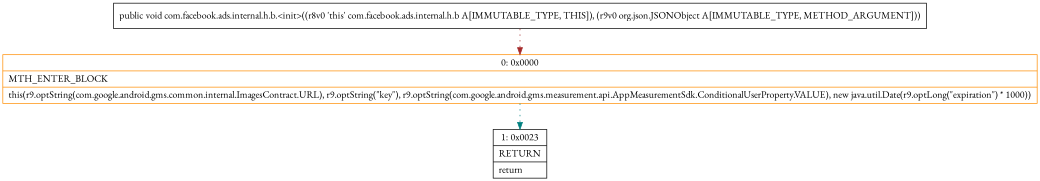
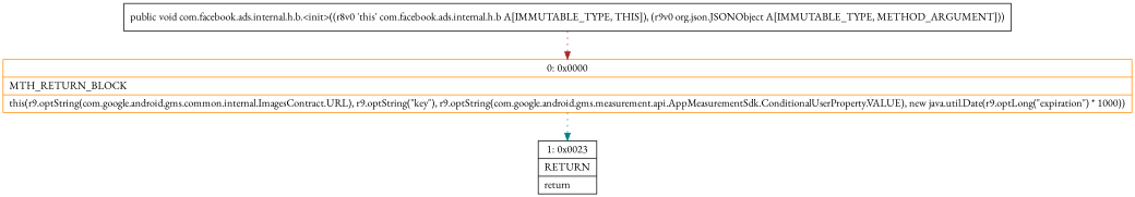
  digraph {
    fontname="EB Garamond"
    node [shape=record color=black fontname="EB Garamond"]
    edge [style=dotted fontname="EB Garamond"]
-   n1 [label="{0\:\ 0x0000|MTH_ENTER_BLOCK\l|this(r9.optString(com.google.android.gms.common.internal.ImagesContract.URL), r9.optString(\"key\"), r9.optString(com.google.android.gms.measurement.api.AppMeasurementSdk.ConditionalUserProperty.VALUE), new java.util.Date(r9.optLong(\"expiration\") * 1000))\l}" color=darkorange]
+   n1 [label="{0\:\ 0x0000|MTH_RETURN_BLOCK\l|this(r9.optString(com.google.android.gms.common.internal.ImagesContract.URL), r9.optString(\"key\"), r9.optString(com.google.android.gms.measurement.api.AppMeasurementSdk.ConditionalUserProperty.VALUE), new java.util.Date(r9.optLong(\"expiration\") * 1000))\l}" color=darkorange]
    n2 [label="{1\:\ 0x0023|RETURN\l|return\l}"]
    n3 [label="{public void com.facebook.ads.internal.h.b.\<init\>((r8v0 'this' com.facebook.ads.internal.h.b A[IMMUTABLE_TYPE, THIS]), (r9v0 org.json.JSONObject A[IMMUTABLE_TYPE, METHOD_ARGUMENT])) }"]
    n1 -> n2 [color=teal]
    n3 -> n1 [color=brown]
  }
